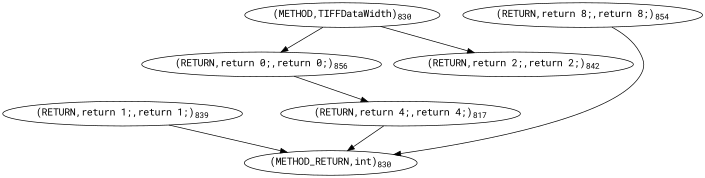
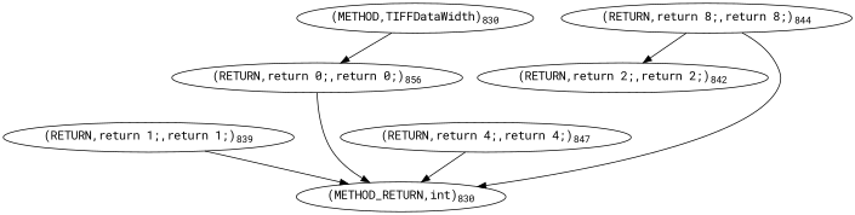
  digraph {
    fontname="Roboto Mono"
    node [fontname="Roboto Mono"]
    edge [fontname="Roboto Mono"]
    n1 [label=<(RETURN,return 1;,return 1;)<SUB>839</SUB>>]
    n2 [label=<(METHOD_RETURN,int)<SUB>830</SUB>>]
    n3 [label=<(RETURN,return 2;,return 2;)<SUB>842</SUB>>]
-   n4 [label=<(RETURN,return 4;,return 4;)<SUB>817</SUB>>]
-   n5 [label=<(RETURN,return 8;,return 8;)<SUB>854</SUB>>]
+   n4 [label=<(RETURN,return 4;,return 4;)<SUB>847</SUB>>]
+   n5 [label=<(RETURN,return 8;,return 8;)<SUB>844</SUB>>]
    n6 [label=<(RETURN,return 0;,return 0;)<SUB>856</SUB>>]
    n7 [label=<(METHOD,TIFFDataWidth)<SUB>830</SUB>>]
    n1 -> n2
    n4 -> n2
    n5 -> n2
-   n6 -> n4
-   n7 -> n3
+   n6 -> n2
+   n5 -> n3
    n7 -> n6
  }
